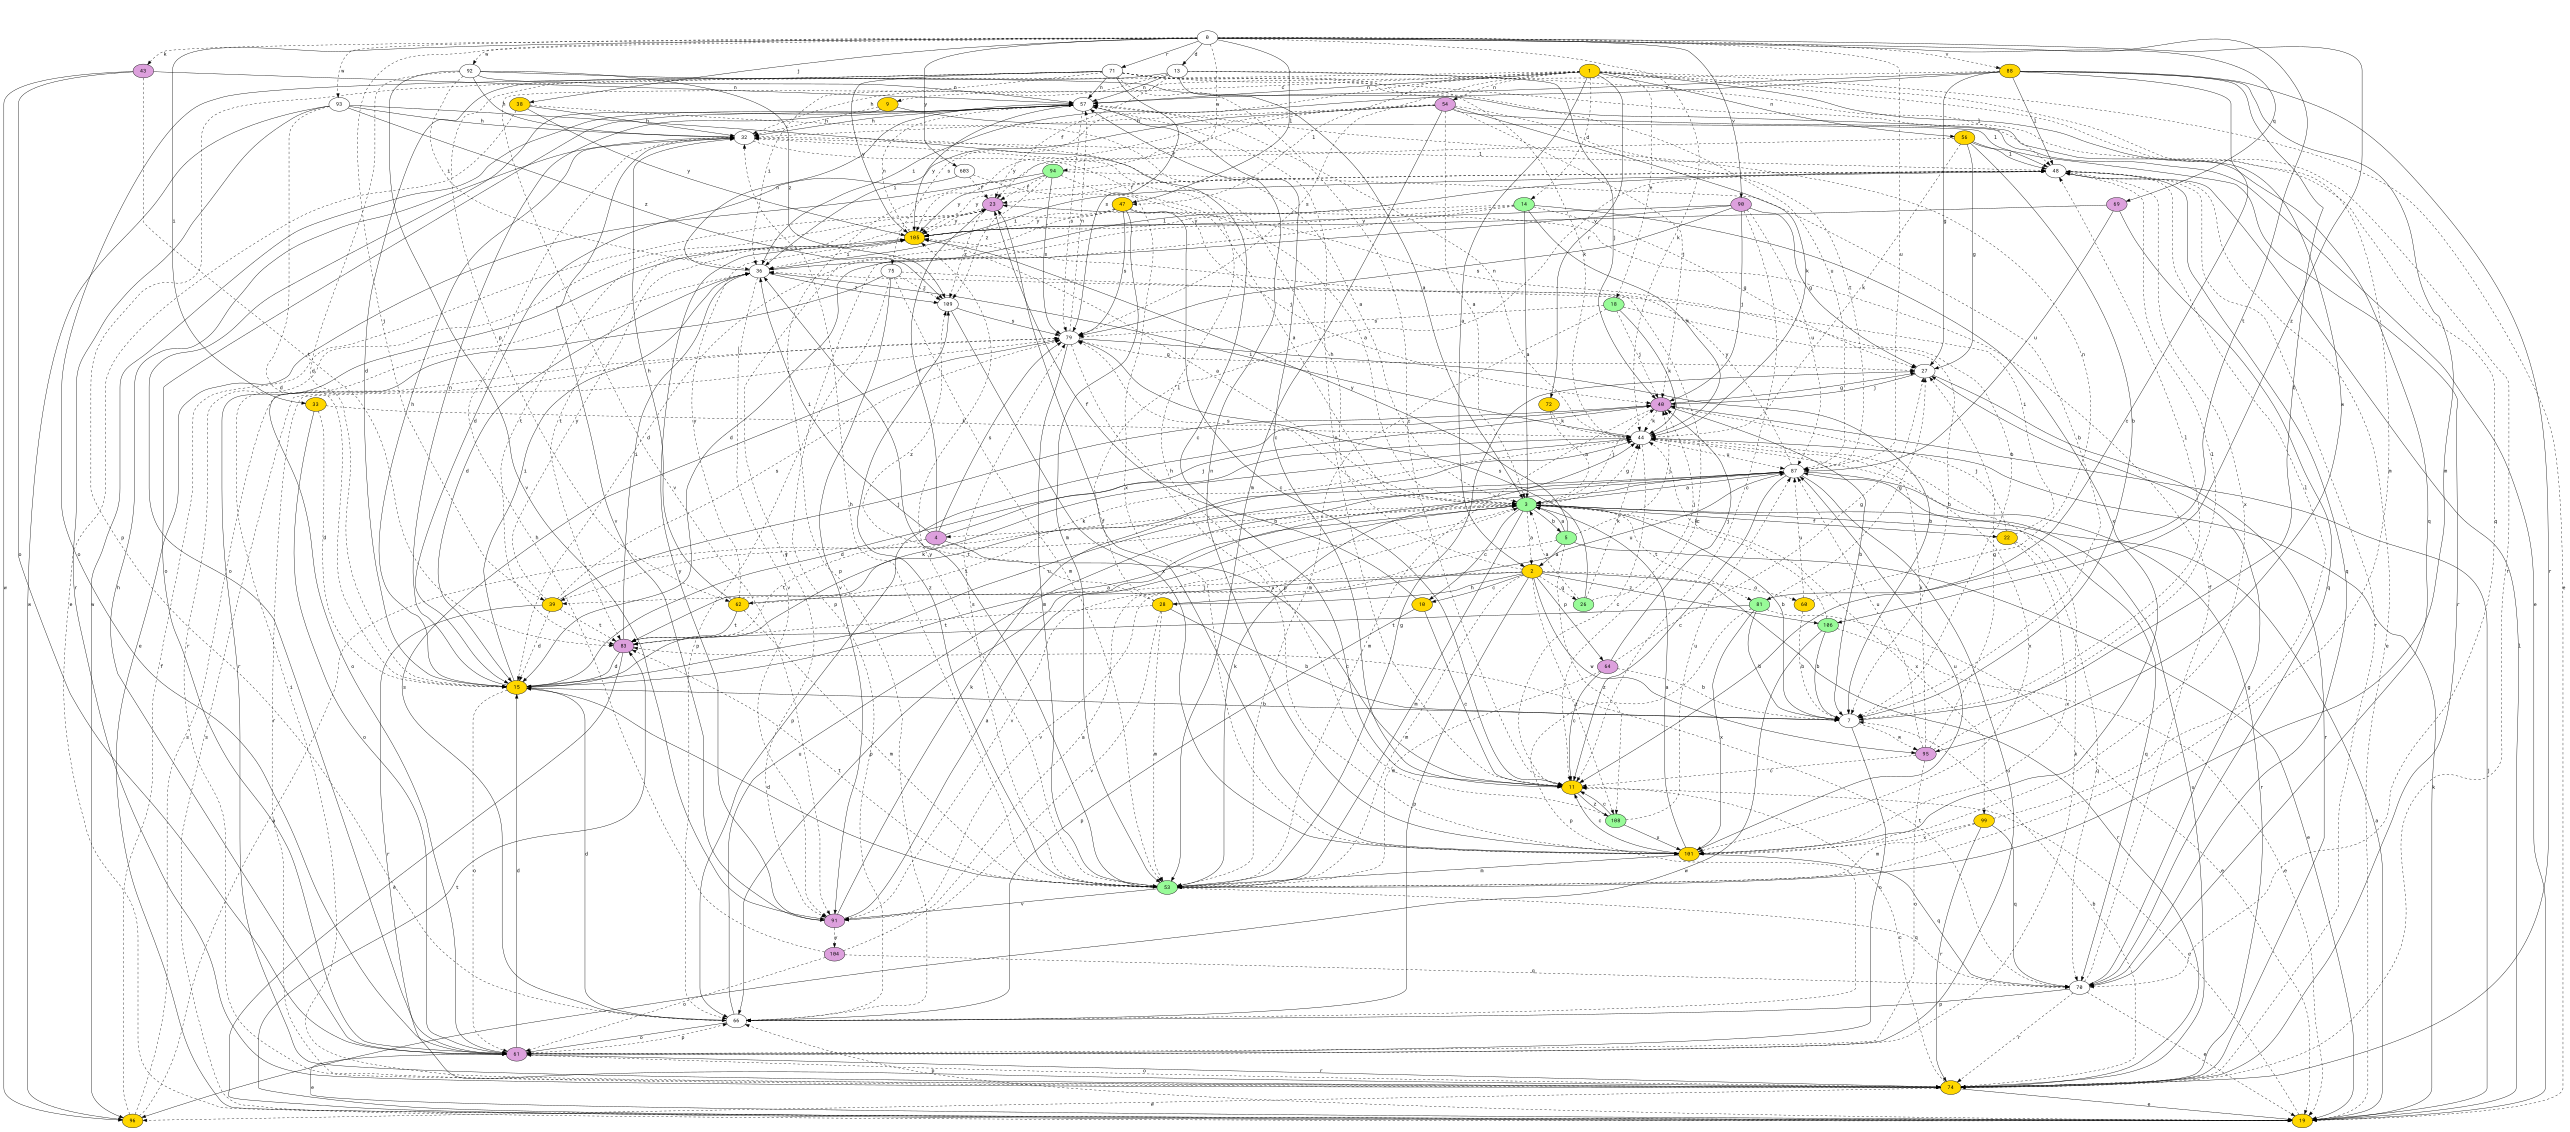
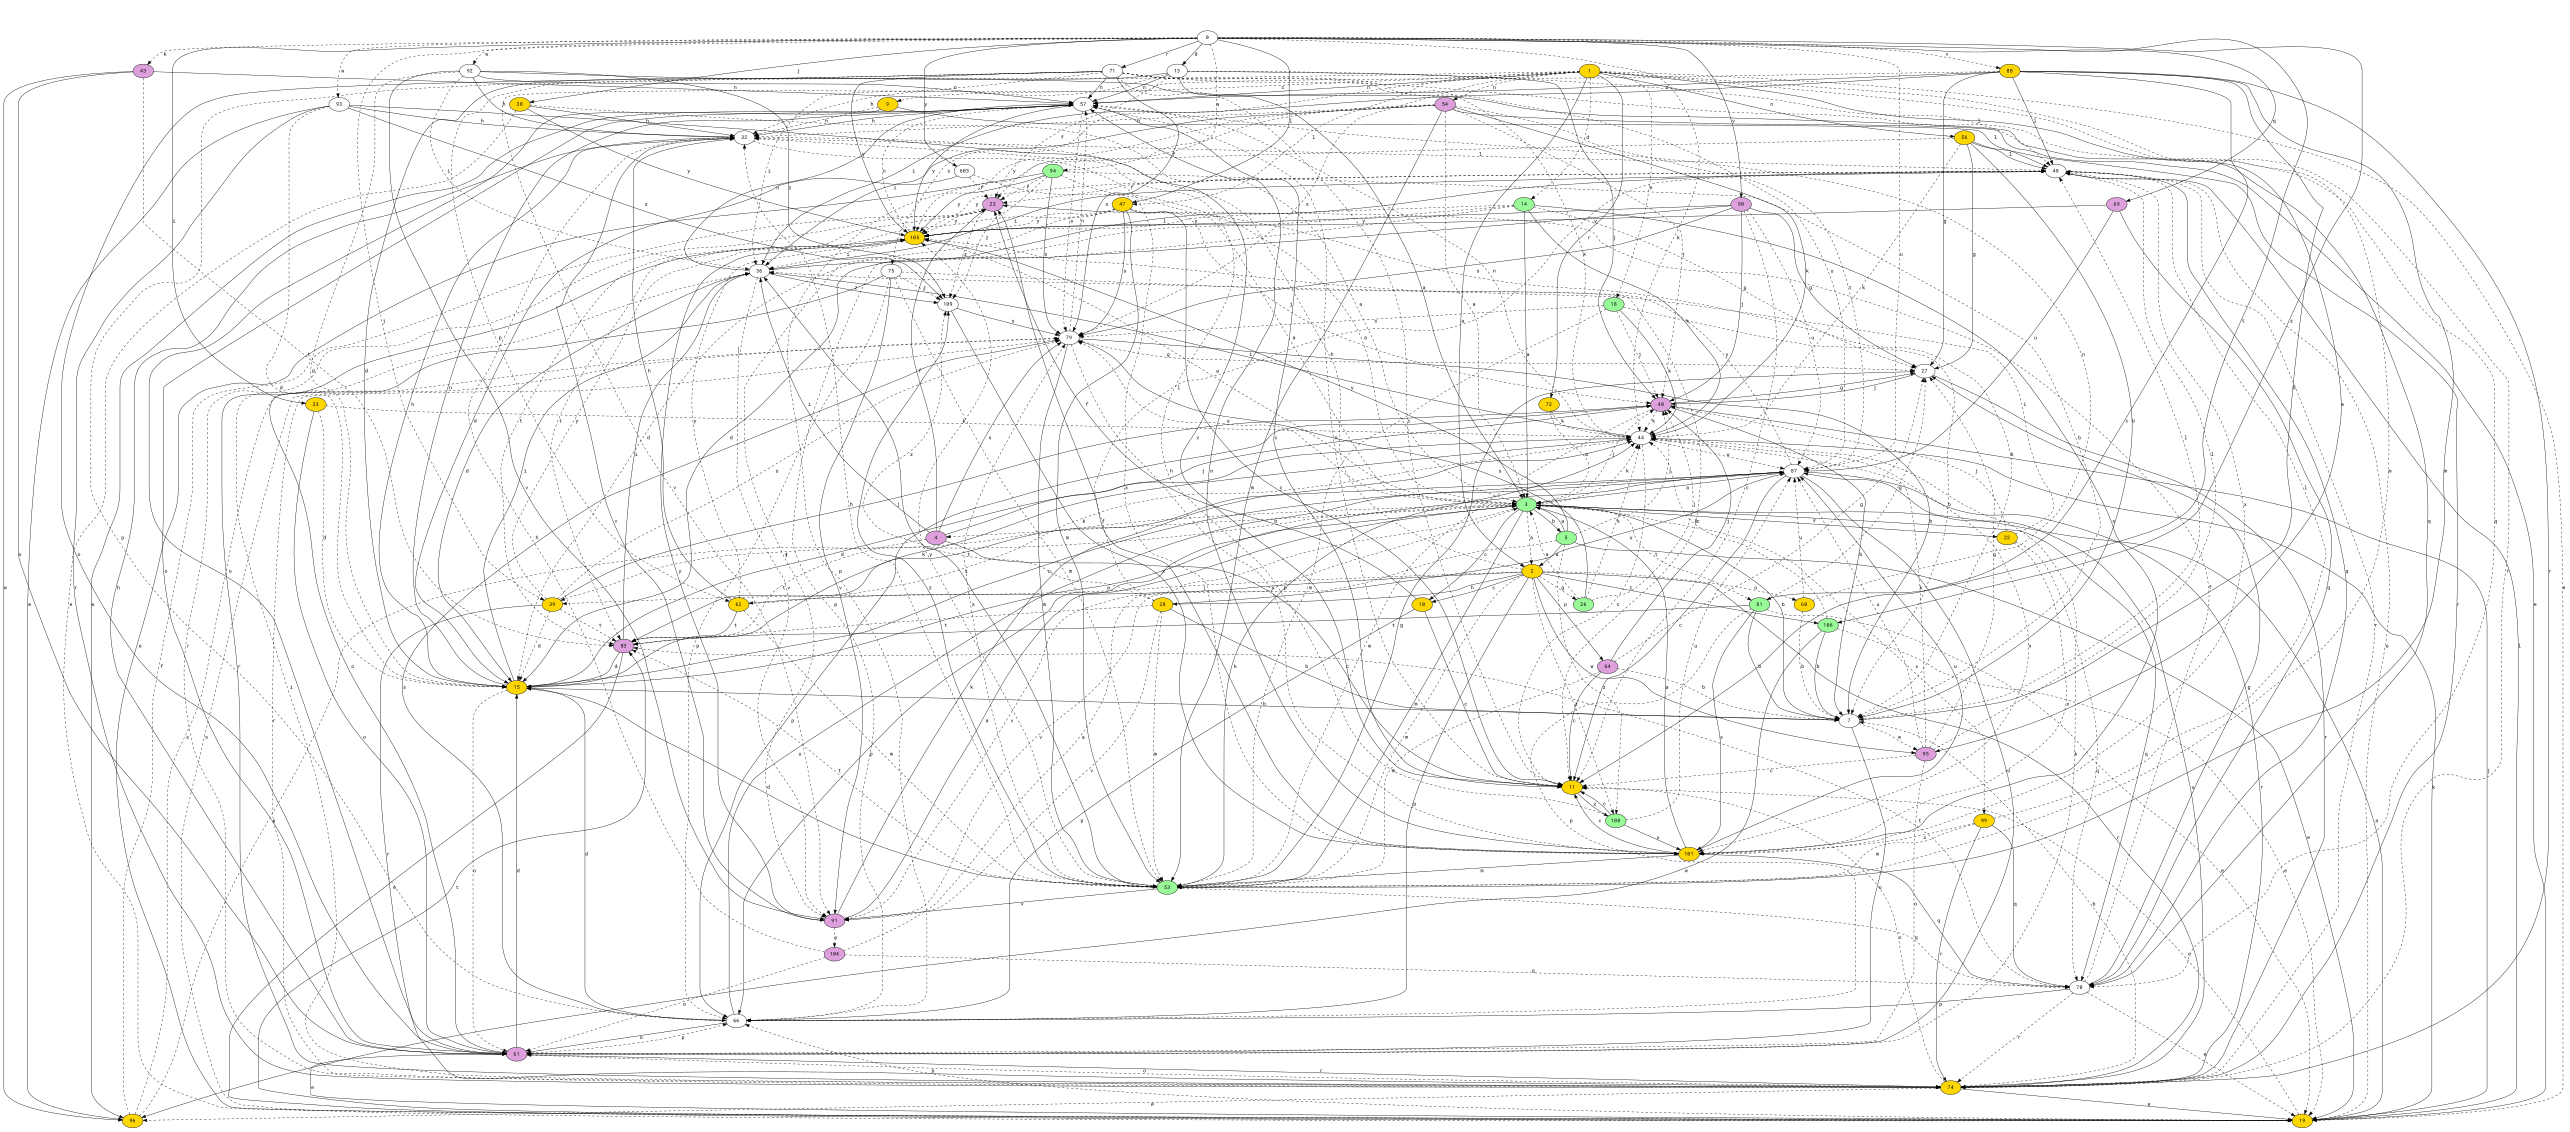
  strict digraph {
    fontname="Roboto Mono"
    node [fillcolor=gold fontname="Roboto Mono" style=filled]
    edge [fontname="Roboto Mono" style=solid]
    0 [fillcolor=white]
    13 [fillcolor=white]
    33
    38
    39
    43 [fillcolor=plum]
    44 [fillcolor=white]
    47
    69 [fillcolor=plum]
    71 [fillcolor=white]
    81 [fillcolor=palegreen]
    87 [fillcolor=white]
    88
    90 [fillcolor=plum]
    92 [fillcolor=white]
    93 [fillcolor=white]
    94 [fillcolor=palegreen]
    n18 [fillcolor=white label=603]
    106 [fillcolor=palegreen]
    57 [fillcolor=white]
    32 [fillcolor=white]
    3 [fillcolor=palegreen]
    40 [fillcolor=plum]
    23 [fillcolor=plum]
    48 [fillcolor=white]
    15
    61 [fillcolor=plum]
    19
    105
    74
    79 [fillcolor=white]
    83 [fillcolor=plum]
    96
    11
    36 [fillcolor=white]
    101
    53 [fillcolor=palegreen]
    91 [fillcolor=plum]
    70 [fillcolor=white]
    66 [fillcolor=white]
    7 [fillcolor=white]
    27 [fillcolor=white]
    109 [fillcolor=white]
    1
    2
    9
    14 [fillcolor=palegreen]
    18 [fillcolor=palegreen]
    54 [fillcolor=plum]
    56
    62
    72
    75 [fillcolor=white]
    95 [fillcolor=plum]
    10
    26 [fillcolor=palegreen]
    28
    60
    64 [fillcolor=plum]
    108 [fillcolor=palegreen]
    4 [fillcolor=plum]
    5 [fillcolor=palegreen]
    22
    99
    104 [fillcolor=plum]
    0 -> 13 [label=d]
    0 -> 33 [label=i]
    0 -> 38 [label=j]
    0 -> 39 [label=j style=dashed]
    0 -> 43 [label=k style=dashed]
    0 -> 44 [label=k style=dashed]
    0 -> 47 [label=l]
    0 -> 69 [label=q]
    0 -> 71 [label=r]
    0 -> 81 [label=t]
    0 -> 87 [label=u style=dashed]
    0 -> 88 [label=v style=dashed]
    0 -> 90 [label=v]
    0 -> 92 [label=w style=dashed]
    0 -> 93 [label=w style=dashed]
    0 -> 94 [label=w style=dashed]
    0 -> n18 [label=y]
    0 -> 106 [label=z]
    13 -> 57 [label=n]
    13 -> 32 [label=h style=dashed]
    13 -> 3 [label=a]
    13 -> 40 [label=j]
    13 -> 23 [label=f style=dashed]
    13 -> 48 [label=l style=dashed]
    13 -> 15 [label=d]
    33 -> 44 [label=k style=dashed]
    33 -> 15 [label=d style=dashed]
    33 -> 61 [label=o]
    38 -> 32 [label=h]
    38 -> 3 [label=a style=dashed]
    38 -> 19 [label=e style=dashed]
    38 -> 105 [label=y]
    39 -> 40 [label=j]
    39 -> 15 [label=d style=dashed]
    39 -> 105 [label=y style=dashed]
    39 -> 74 [label=r]
    39 -> 79 [label=s style=dashed]
    39 -> 83 [label=t style=dashed]
    43 -> 57 [label=n]
    43 -> 61 [label=o]
    43 -> 83 [label=t style=dashed]
    43 -> 96 [label=w]
    44 -> 87 [label=u style=dashed]
    44 -> 57 [label=n style=dashed]
    44 -> 15 [label=d]
    44 -> 11 [label=c style=dashed]
    44 -> 36 [label=i]
    44 -> 101 [label=x style=dashed]
    47 -> 40 [label=j style=dashed]
    47 -> 105 [label=y style=dashed]
    47 -> 79 [label=s]
    47 -> 83 [label=t style=dashed]
    47 -> 11 [label=c]
    47 -> 53 [label=m]
    47 -> 91 [label=v style=dashed]
    69 -> 87 [label=u]
    69 -> 105 [label=y]
    69 -> 70 [label=q]
    71 -> 44 [label=k style=dashed]
    71 -> 87 [label=u style=dashed]
    71 -> 57 [label=n]
    71 -> 61 [label=o]
    71 -> 105 [label=y]
    71 -> 79 [label=s]
    71 -> 11 [label=c style=dashed]
    71 -> 36 [label=i style=dashed]
    71 -> 70 [label=q style=dashed]
    71 -> 66 [label=p style=dashed]
    81 -> 19 [label=e style=dashed]
    81 -> 83 [label=t]
    81 -> 101 [label=x]
    81 -> 66 [label=p style=dashed]
    81 -> 7 [label=b]
    81 -> 27 [label=g style=dashed]
    87 -> 3 [label=a]
    87 -> 61 [label=o]
    87 -> 105 [label=y style=dashed]
    87 -> 74 [label=r]
    87 -> 83 [label=t]
    87 -> 11 [label=c]
    87 -> 66 [label=p]
    88 -> 57 [label=n]
    88 -> 48 [label=l]
    88 -> 74 [label=r]
    88 -> 11 [label=c]
    88 -> 36 [label=i]
    88 -> 53 [label=m]
    88 -> 91 [label=v style=dashed]
    88 -> 7 [label=b]
    88 -> 27 [label=g]
    90 -> 87 [label=u style=dashed]
    90 -> 40 [label=j]
    90 -> 15 [label=d]
    90 -> 105 [label=y]
    90 -> 79 [label=s]
    90 -> 11 [label=c style=dashed]
    90 -> 27 [label=g]
    92 -> 57 [label=n]
    92 -> 32 [label=h]
    92 -> 15 [label=d style=dashed]
    92 -> 36 [label=i style=dashed]
    92 -> 91 [label=v]
    92 -> 70 [label=q]
    92 -> 109 [label=z]
    93 -> 32 [label=h]
    93 -> 15 [label=d style=dashed]
    93 -> 74 [label=r]
    93 -> 96 [label=w]
    93 -> 11 [label=c]
    93 -> 109 [label=z]
    94 -> 3 [label=a style=dashed]
    94 -> 23 [label=f style=dashed]
    94 -> 19 [label=e]
    94 -> 105 [label=y]
    94 -> 79 [label=s]
    94 -> 7 [label=b style=dashed]
    94 -> 109 [label=z style=dashed]
    n18 -> 3 [label=a style=dashed]
    n18 -> 23 [label=f style=dashed]
    n18 -> 15 [label=d]
    106 -> 44 [label=k style=dashed]
    106 -> 19 [label=e style=dashed]
    106 -> 96 [label=w]
    106 -> 7 [label=b]
    57 -> 32 [label=h]
    57 -> 61 [label=o]
    57 -> 105 [label=y]
    57 -> 79 [label=s style=dashed]
    57 -> 96 [label=w]
    57 -> 11 [label=c]
    32 -> 48 [label=l style=dashed]
    32 -> 101 [label=x style=dashed]
    32 -> 91 [label=v]
    3 -> 39 [label=j style=dashed]
-   3 -> 44 [label=g style=dashed]
+   3 -> 44 [label=k style=dashed]
    3 -> 81 [label=t style=dashed]
    3 -> 40 [label=j style=dashed]
    3 -> 79 [label=s style=dashed]
    3 -> 53 [label=m]
    3 -> 91 [label=v style=dashed]
    3 -> 70 [label=q]
    3 -> 7 [label=b]
    3 -> 2 [label=a style=dashed]
    3 -> 10 [label=c]
    3 -> 4 [label=b style=dashed]
    3 -> 5 [label=b]
    3 -> 22 [label=f]
    3 -> 99 [label=x style=dashed]
    40 -> 44 [label=k style=dashed]
    40 -> 53 [label=m style=dashed]
    40 -> 66 [label=p]
    40 -> 7 [label=b]
    40 -> 27 [label=g]
    23 -> 105 [label=y style=dashed]
    23 -> 74 [label=r style=dashed]
    23 -> 83 [label=t style=dashed]
    23 -> 7 [label=b style=dashed]
    23 -> 109 [label=z style=dashed]
    48 -> 23 [label=f style=dashed]
    48 -> 19 [label=e style=dashed]
    48 -> 105 [label=y style=dashed]
    48 -> 74 [label=r style=dashed]
    48 -> 36 [label=i]
    48 -> 101 [label=x style=dashed]
    48 -> 70 [label=q]
    15 -> 44 [label=k]
    15 -> 87 [label=u]
    15 -> 57 [label=n]
    15 -> 32 [label=h]
    15 -> 3 [label=a]
    15 -> 61 [label=o style=dashed]
    15 -> 36 [label=i]
    15 -> 7 [label=b]
    61 -> 44 [label=k style=dashed]
    61 -> 32 [label=h]
    61 -> 15 [label=d]
    61 -> 19 [label=e]
    61 -> 74 [label=r]
    61 -> 66 [label=p style=dashed]
    19 -> 44 [label=k]
    19 -> 3 [label=a]
    19 -> 40 [label=j]
    19 -> 48 [label=l]
    19 -> 79 [label=s style=dashed]
    19 -> 83 [label=t]
    19 -> 11 [label=c style=dashed]
    19 -> 66 [label=p style=dashed]
    105 -> 57 [label=n style=dashed]
    105 -> 3 [label=a style=dashed]
    105 -> 74 [label=r]
    105 -> 36 [label=i style=dashed]
    74 -> 87 [label=u]
    74 -> 61 [label=o style=dashed]
    74 -> 19 [label=e]
    74 -> 96 [label=w style=dashed]
    74 -> 11 [label=c style=dashed]
    74 -> 36 [label=i style=dashed]
    74 -> 7 [label=b style=dashed]
    79 -> 57 [label=n style=dashed]
    79 -> 74 [label=r style=dashed]
    79 -> 101 [label=x style=dashed]
    79 -> 53 [label=m]
    79 -> 7 [label=b]
    79 -> 27 [label=g style=dashed]
    83 -> 15 [label=d]
    83 -> 19 [label=e]
    83 -> 36 [label=i]
    96 -> 3 [label=a style=dashed]
    96 -> 23 [label=f style=dashed]
    96 -> 79 [label=s style=dashed]
    11 -> 57 [label=n style=dashed]
    11 -> 108 [label=z]
    36 -> 57 [label=n]
    36 -> 48 [label=l]
    36 -> 15 [label=d]
    36 -> 91 [label=v style=dashed]
    36 -> 109 [label=z]
    101 -> 87 [label=u]
    101 -> 57 [label=n]
    101 -> 3 [label=a]
    101 -> 23 [label=f]
    101 -> 11 [label=c]
    101 -> 53 [label=m]
    101 -> 70 [label=q]
    53 -> 44 [label=k]
    53 -> 32 [label=h style=dashed]
    53 -> 15 [label=d]
    53 -> 105 [label=y style=dashed]
    53 -> 79 [label=s style=dashed]
    53 -> 83 [label=t style=dashed]
    53 -> 36 [label=i]
    53 -> 91 [label=v]
    53 -> 70 [label=q style=dashed]
    53 -> 27 [label=g]
    53 -> 109 [label=z]
    91 -> 44 [label=k]
    91 -> 3 [label=a]
    91 -> 105 [label=y]
    91 -> 104 [label=y style=dashed]
    70 -> 23 [label=f style=dashed]
    70 -> 19 [label=e style=dashed]
    70 -> 74 [label=r style=dashed]
    70 -> 83 [label=t style=dashed]
    70 -> 66 [label=p]
    70 -> 27 [label=g]
    66 -> 87 [label=u]
    66 -> 15 [label=d]
    66 -> 61 [label=o]
    66 -> 79 [label=s]
    7 -> 48 [label=l style=dashed]
    7 -> 61 [label=o]
    7 -> 95 [label=w style=dashed]
    27 -> 40 [label=j]
    27 -> 74 [label=r]
    109 -> 79 [label=s]
    109 -> 101 [label=x]
    1 -> 47 [label=l style=dashed]
    1 -> 57 [label=n]
    1 -> 19 [label=e style=dashed]
    1 -> 74 [label=r style=dashed]
    1 -> 79 [label=s style=dashed]
    1 -> 53 [label=m style=dashed]
    1 -> 2 [label=a]
    1 -> 9 [label=c style=dashed]
    1 -> 14 [label=d style=dashed]
    1 -> 18 [label=e style=dashed]
    1 -> 54 [label=n style=dashed]
    1 -> 56 [label=n]
    1 -> 62 [label=p style=dashed]
    1 -> 72 [label=r]
    1 -> 75 [label=s style=dashed]
    1 -> 95 [label=w]
    2 -> 39 [label=j style=dashed]
    2 -> 106 [label=z]
    2 -> 32 [label=h style=dashed]
    2 -> 74 [label=r]
    2 -> 53 [label=m style=dashed]
    2 -> 66 [label=p]
    2 -> 62 [label=p]
    2 -> 95 [label=w]
    2 -> 10 [label=c]
    2 -> 26 [label=g style=dashed]
    2 -> 28 [label=h]
    2 -> 60 [label=o style=dashed]
    2 -> 64 [label=p]
    2 -> 108 [label=z style=dashed]
    9 -> 32 [label=h style=dashed]
    9 -> 48 [label=l]
    9 -> 61 [label=o]
    14 -> 44 [label=k]
    14 -> 3 [label=a]
    14 -> 15 [label=d style=dashed]
    14 -> 105 [label=y style=dashed]
    14 -> 101 [label=x]
    14 -> 66 [label=p style=dashed]
    14 -> 27 [label=g style=dashed]
    18 -> 44 [label=k]
    18 -> 40 [label=j style=dashed]
    18 -> 79 [label=s style=dashed]
    18 -> 53 [label=m style=dashed]
    18 -> 7 [label=b style=dashed]
    54 -> 44 [label=k]
    54 -> 87 [label=t style=dashed]
    54 -> 32 [label=h style=dashed]
    54 -> 3 [label=a style=dashed]
    54 -> 40 [label=j style=dashed]
    54 -> 23 [label=f style=dashed]
    54 -> 19 [label=e]
    54 -> 105 [label=y style=dashed]
    54 -> 36 [label=i]
    54 -> 53 [label=m]
    56 -> 44 [label=k style=dashed]
    56 -> 48 [label=l]
    56 -> 74 [label=r]
    56 -> 66 [label=p style=dashed]
    56 -> 7 [label=b]
    56 -> 27 [label=g]
    62 -> 44 [label=k style=dashed]
    62 -> 32 [label=h]
    62 -> 105 [label=y style=dashed]
    62 -> 83 [label=t]
    62 -> 53 [label=m style=dashed]
    72 -> 44 [label=k style=dashed]
    72 -> 3 [label=a style=dashed]
    75 -> 61 [label=o]
    75 -> 11 [label=c style=dashed]
    75 -> 53 [label=m style=dashed]
    75 -> 91 [label=v]
    75 -> 66 [label=p style=dashed]
    75 -> 109 [label=z style=dashed]
    95 -> 44 [label=k style=dashed]
    95 -> 87 [label=u style=dashed]
    95 -> 48 [label=l style=dashed]
    95 -> 61 [label=o style=dashed]
    95 -> 11 [label=c style=dashed]
    95 -> 27 [label=g style=dashed]
    10 -> 23 [label=f]
    10 -> 11 [label=c]
    10 -> 66 [label=p]
    26 -> 44 [label=k style=dashed]
    26 -> 3 [label=a style=dashed]
    26 -> 40 [label=j style=dashed]
    26 -> 79 [label=s]
    28 -> 87 [label=u]
    28 -> 48 [label=l style=dashed]
    28 -> 83 [label=t style=dashed]
    28 -> 53 [label=m style=dashed]
    28 -> 91 [label=v style=dashed]
    28 -> 7 [label=b]
    28 -> 109 [label=z style=dashed]
    60 -> 87 [label=u style=dashed]
    60 -> 57 [label=n style=dashed]
    60 -> 7 [label=b style=dashed]
    64 -> 40 [label=j]
    64 -> 11 [label=c]
    64 -> 53 [label=m style=dashed]
    64 -> 7 [label=b style=dashed]
    64 -> 27 [label=g style=dashed]
    108 -> 87 [label=u style=dashed]
    108 -> 32 [label=h style=dashed]
    108 -> 11 [label=c]
    108 -> 101 [label=x]
    4 -> 40 [label=j]
    4 -> 23 [label=f]
    4 -> 79 [label=s]
    4 -> 83 [label=t style=dashed]
    4 -> 11 [label=c]
    4 -> 36 [label=i]
    5 -> 3 [label=a]
    5 -> 40 [label=j style=dashed]
    5 -> 19 [label=e]
    5 -> 105 [label=y]
    5 -> 91 [label=v style=dashed]
    5 -> 2 [label=a]
    5 -> 108 [label=z style=dashed]
    22 -> 40 [label=j style=dashed]
    22 -> 36 [label=i style=dashed]
    22 -> 101 [label=x style=dashed]
    22 -> 70 [label=q style=dashed]
    99 -> 48 [label=l style=dashed]
    99 -> 74 [label=r]
    99 -> 101 [label=x style=dashed]
    99 -> 53 [label=m style=dashed]
    99 -> 70 [label=q]
    104 -> 32 [label=h style=dashed]
    104 -> 3 [label=a style=dashed]
    104 -> 61 [label=o style=dashed]
    104 -> 70 [label=q style=dashed]
  }
